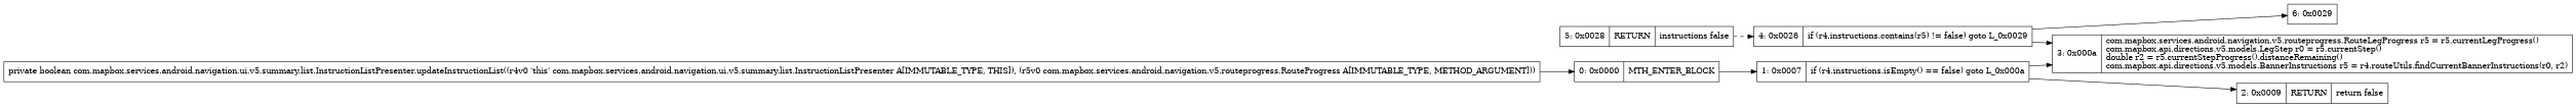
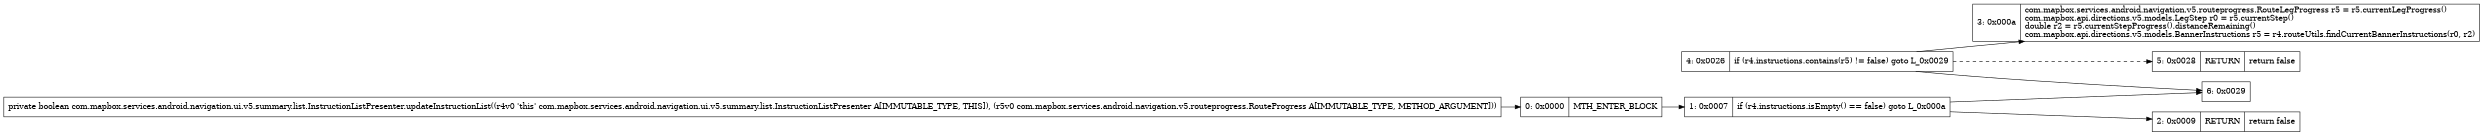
  digraph {
    rankdir=LR
    node [shape=record]
    n1 [label="{0\:\ 0x0000|MTH_ENTER_BLOCK\l}"]
    n2 [label="{1\:\ 0x0007|if (r4.instructions.isEmpty() == false) goto L_0x000a\l}"]
    n3 [label="{2\:\ 0x0009|RETURN\l|return false\l}"]
    n4 [label="{3\:\ 0x000a|com.mapbox.services.android.navigation.v5.routeprogress.RouteLegProgress r5 = r5.currentLegProgress()\lcom.mapbox.api.directions.v5.models.LegStep r0 = r5.currentStep()\ldouble r2 = r5.currentStepProgress().distanceRemaining()\lcom.mapbox.api.directions.v5.models.BannerInstructions r5 = r4.routeUtils.findCurrentBannerInstructions(r0, r2)\l}"]
    n5 [label="{4\:\ 0x0026|if (r4.instructions.contains(r5) != false) goto L_0x0029\l}"]
-   n6 [label="{5\:\ 0x0028|RETURN\l|instructions false\l}"]
+   n6 [label="{5\:\ 0x0028|RETURN\l|return false\l}"]
    n7 [label="{6\:\ 0x0029}"]
    n8 [label="{private boolean com.mapbox.services.android.navigation.ui.v5.summary.list.InstructionListPresenter.updateInstructionList((r4v0 'this' com.mapbox.services.android.navigation.ui.v5.summary.list.InstructionListPresenter A[IMMUTABLE_TYPE, THIS]), (r5v0 com.mapbox.services.android.navigation.v5.routeprogress.RouteProgress A[IMMUTABLE_TYPE, METHOD_ARGUMENT])) }"]
    n1 -> n2
    n2 -> n3 [style=solid]
-   n2 -> n4
+   n2 -> n7
    n5 -> n4
-   n6 -> n5 [style=dashed]
+   n5 -> n6 [style=dashed]
    n5 -> n7
    n8 -> n1
  }
